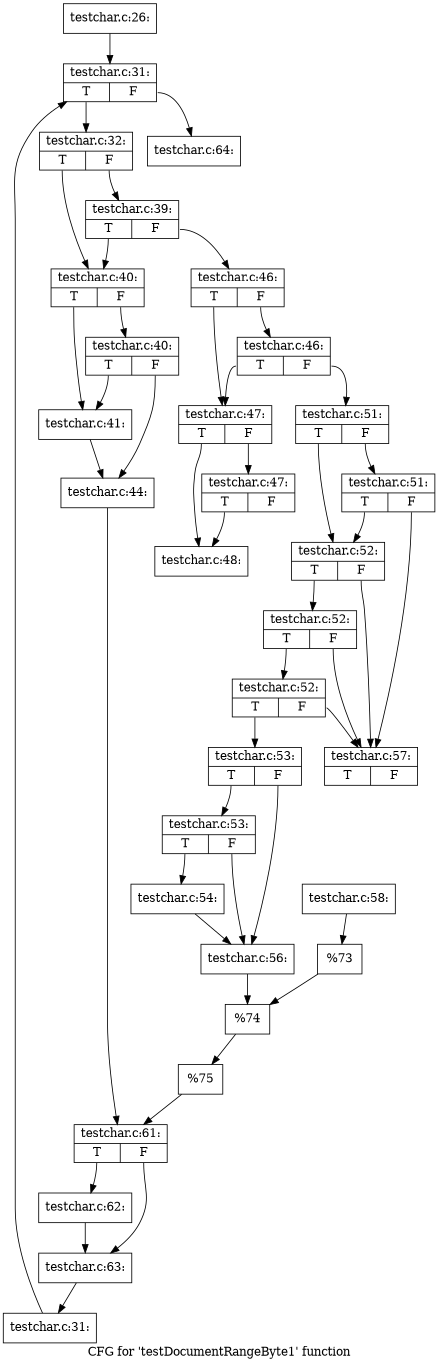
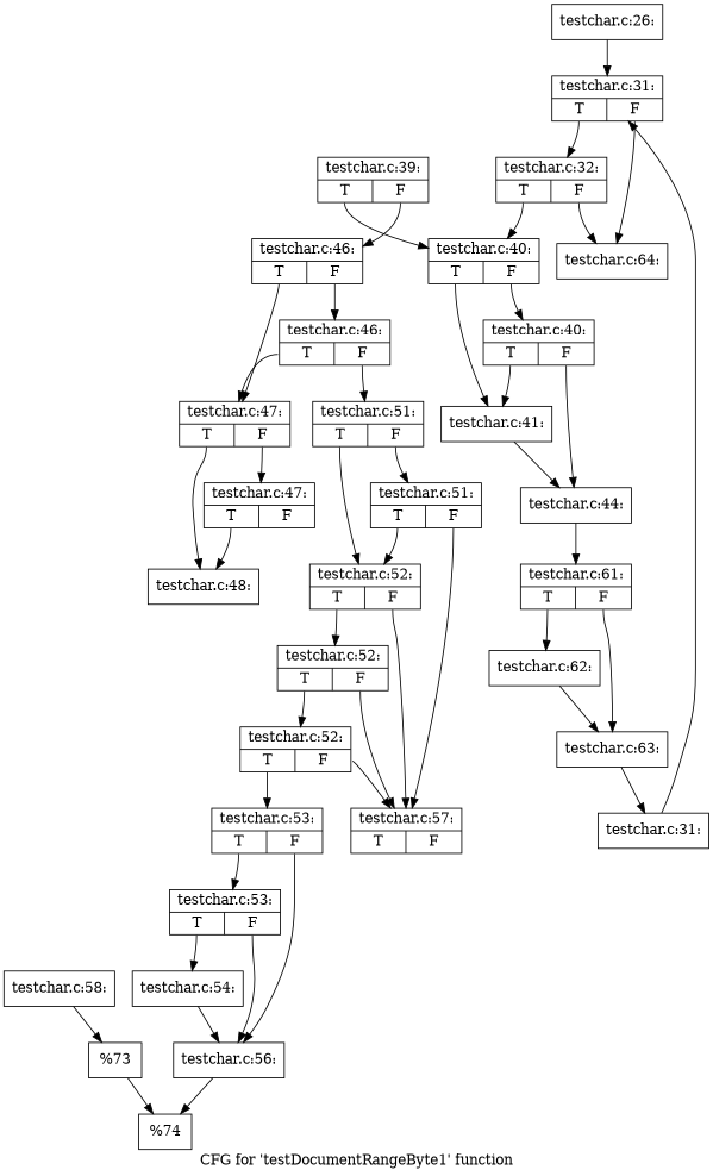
  digraph {
    label="CFG for 'testDocumentRangeByte1' function"
    node [shape=record]
    edge [tailport=s0]
    n1 [label="{testchar.c:26:}"]
    n2 [label="{testchar.c:31:|{<s0>T|<s1>F}}"]
    n3 [label="{testchar.c:32:|{<s0>T|<s1>F}}"]
    n4 [label="{testchar.c:64:}"]
    n5 [label="{testchar.c:40:|{<s0>T|<s1>F}}"]
    n6 [label="{testchar.c:39:|{<s0>T|<s1>F}}"]
    n7 [label="{testchar.c:41:}"]
    n8 [label="{testchar.c:40:|{<s0>T|<s1>F}}"]
    n9 [label="{testchar.c:46:|{<s0>T|<s1>F}}"]
    n10 [label="{testchar.c:44:}"]
    n11 [label="{testchar.c:47:|{<s0>T|<s1>F}}"]
    n12 [label="{testchar.c:46:|{<s0>T|<s1>F}}"]
    n13 [label="{testchar.c:48:}"]
    n14 [label="{testchar.c:47:|{<s0>T|<s1>F}}"]
    n15 [label="{testchar.c:51:|{<s0>T|<s1>F}}"]
    n16 [label="{testchar.c:61:|{<s0>T|<s1>F}}"]
    n17 [label="{testchar.c:62:}"]
    n18 [label="{testchar.c:63:}"]
    n19 [label="{testchar.c:31:}"]
    n20 [label="{testchar.c:52:|{<s0>T|<s1>F}}"]
    n21 [label="{testchar.c:51:|{<s0>T|<s1>F}}"]
    n22 [label="{testchar.c:57:|{<s0>T|<s1>F}}"]
    n23 [label="{testchar.c:52:|{<s0>T|<s1>F}}"]
-   n24 [label="{%75}"]
    n25 [label="{testchar.c:52:|{<s0>T|<s1>F}}"]
    n26 [label="{testchar.c:58:}"]
    n27 [label="{%73}"]
    n28 [label="{%74}"]
    n29 [label="{testchar.c:53:|{<s0>T|<s1>F}}"]
    n30 [label="{testchar.c:53:|{<s0>T|<s1>F}}"]
    n31 [label="{testchar.c:56:}"]
    n32 [label="{testchar.c:54:}"]
    n1 -> n2
    n2 -> n3
    n2 -> n4 [tailport=s1]
    n3 -> n5
-   n3 -> n6 [tailport=s1]
+   n3 -> n4 [tailport=s1]
    n5 -> n7
    n5 -> n8 [tailport=s1]
    n6 -> n5
    n6 -> n9 [tailport=s1]
    n7 -> n10
    n8 -> n7
    n8 -> n10 [tailport=s1]
    n9 -> n11
    n9 -> n12 [tailport=s1]
    n10 -> n16
    n11 -> n13
    n11 -> n14 [tailport=s1]
    n12 -> n11
    n12 -> n15 [tailport=s1]
    n14 -> n13
    n15 -> n20
    n15 -> n21 [tailport=s1]
    n16 -> n17
    n16 -> n18 [tailport=s1]
    n17 -> n18
    n18 -> n19
    n19 -> n2
    n20 -> n22 [tailport=s1]
    n20 -> n23
    n21 -> n20
    n21 -> n22 [tailport=s1]
    n23 -> n22 [tailport=s1]
    n23 -> n25
-   n24 -> n16
    n25 -> n22 [tailport=s1]
    n25 -> n29
    n26 -> n27
    n27 -> n28
-   n28 -> n24
    n29 -> n30
    n29 -> n31 [tailport=s1]
    n30 -> n31 [tailport=s1]
    n30 -> n32
    n31 -> n28
    n32 -> n31
  }
